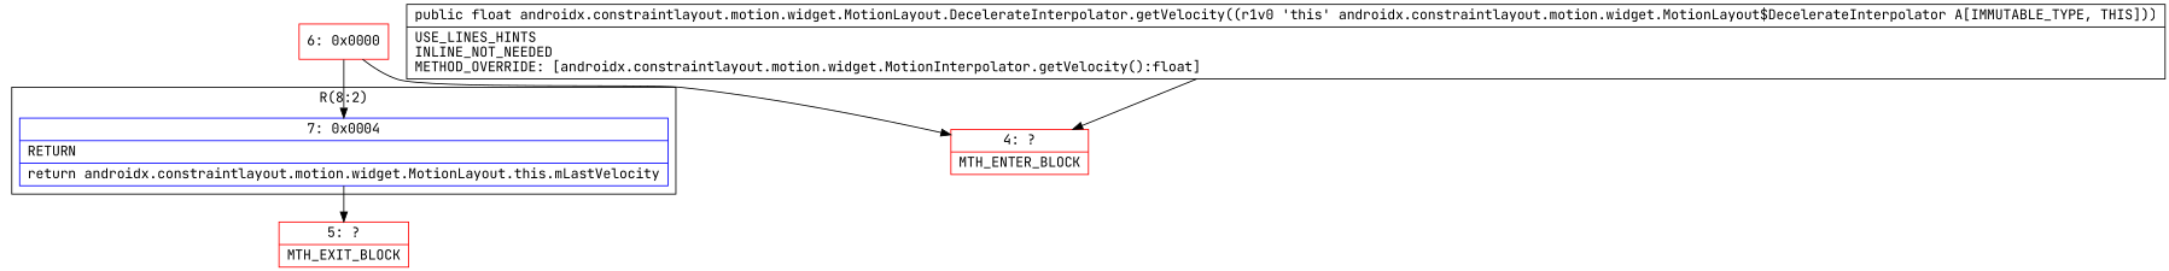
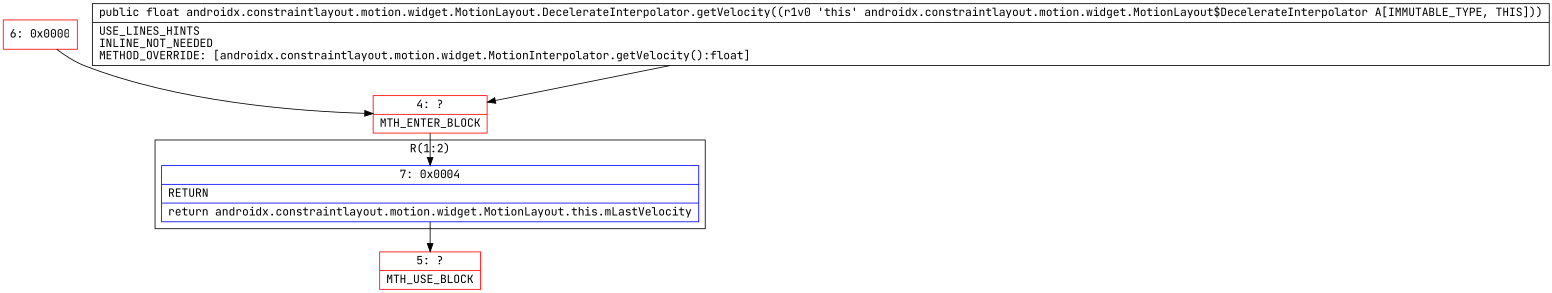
  digraph {
    fontname="JetBrains Mono"
    node [color=red fontname="JetBrains Mono" shape=record]
    edge [fontname="JetBrains Mono"]
    n1 [color=blue label="{7\:\ 0x0004|RETURN\l|return androidx.constraintlayout.motion.widget.MotionLayout.this.mLastVelocity\l}"]
-   n2 [label="{5\:\ ?|MTH_EXIT_BLOCK\l}"]
+   n2 [label="{5\:\ ?|MTH_USE_BLOCK\l}"]
    n3 [label="{4\:\ ?|MTH_ENTER_BLOCK\l}"]
    n4 [label="{6\:\ 0x0000}"]
    n5 [label="{public float androidx.constraintlayout.motion.widget.MotionLayout.DecelerateInterpolator.getVelocity((r1v0 'this' androidx.constraintlayout.motion.widget.MotionLayout$DecelerateInterpolator A[IMMUTABLE_TYPE, THIS]))  | USE_LINES_HINTS\lINLINE_NOT_NEEDED\lMETHOD_OVERRIDE: [androidx.constraintlayout.motion.widget.MotionInterpolator.getVelocity():float]\l}" color=""]
    subgraph cluster_1 {
-     label="R(8:2)"
+     label="R(1:2)"
      n1
    }
    n1 -> n2
-   n4 -> n1
+   n3 -> n1
    n4 -> n3
    n5 -> n3
  }
